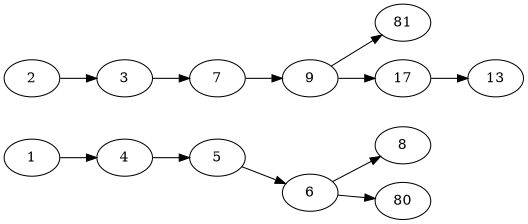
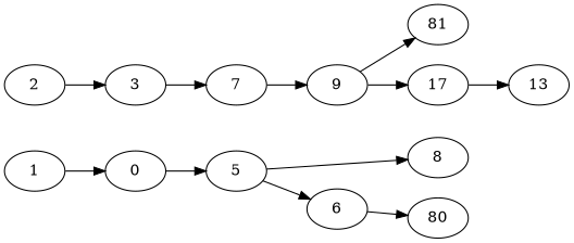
  digraph {
    rankdir=LR
    node [alpha=0.04]
    1 [alpha=0.13 expect_size=820363533509059]
-   4 [alpha=0.11 expect_size=207567111902461952000]
+   4 [alpha=0.11 expect_size=207567111902461952000 label=0]
    5 [expect_size=7420352066035668]
    6 [alpha=0.17 expect_size=42612493177627864]
    8 [alpha=0.17 expect_size=59522185699071623168]
    2 [expect_size=1472196345866584]
    3 [expect_size=1193167483305984000]
    7 [alpha=0.14 expect_size=2181925341964707]
    n9 [alpha=0.02 expect_size=17283813060617664 label=80]
    9 [alpha=0.09 expect_size=10299472629513322496]
    n11 [alpha=0.12 expect_size=10056412792882334 label=81]
    n12 [alpha=0.01 expect_size=2496256544976151 label=17]
    13 [alpha=0.11 expect_size=28515884789397454848]
    1 -> 4
    4 -> 5
    5 -> 6
-   6 -> 8
+   5 -> 8
    6 -> n9
    2 -> 3
    3 -> 7
    7 -> 9
    9 -> n11
    9 -> n12
    n12 -> 13
  }
